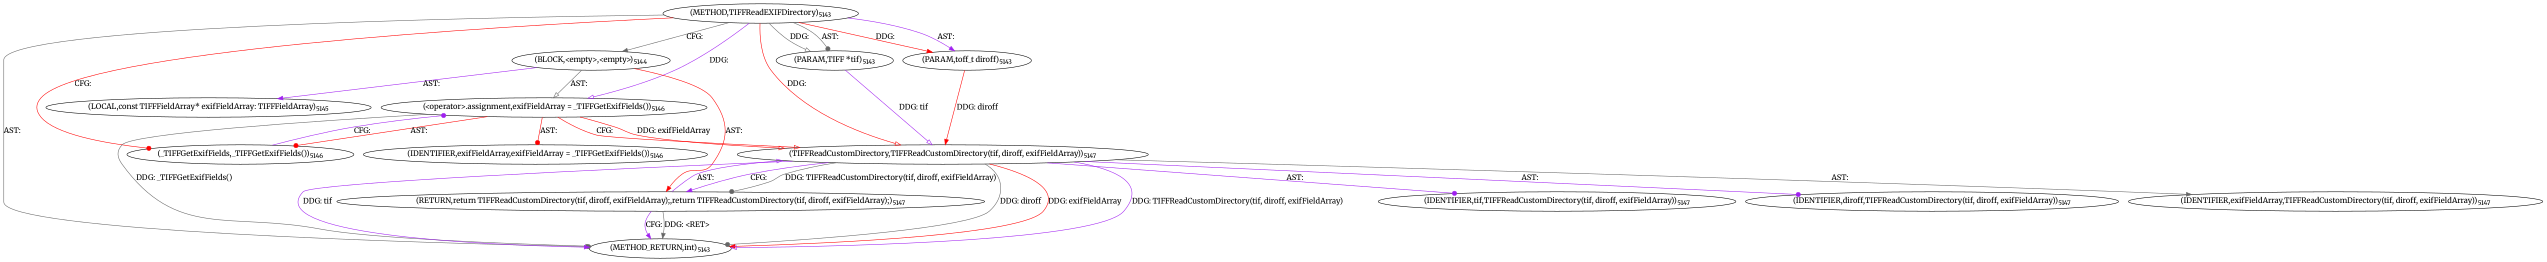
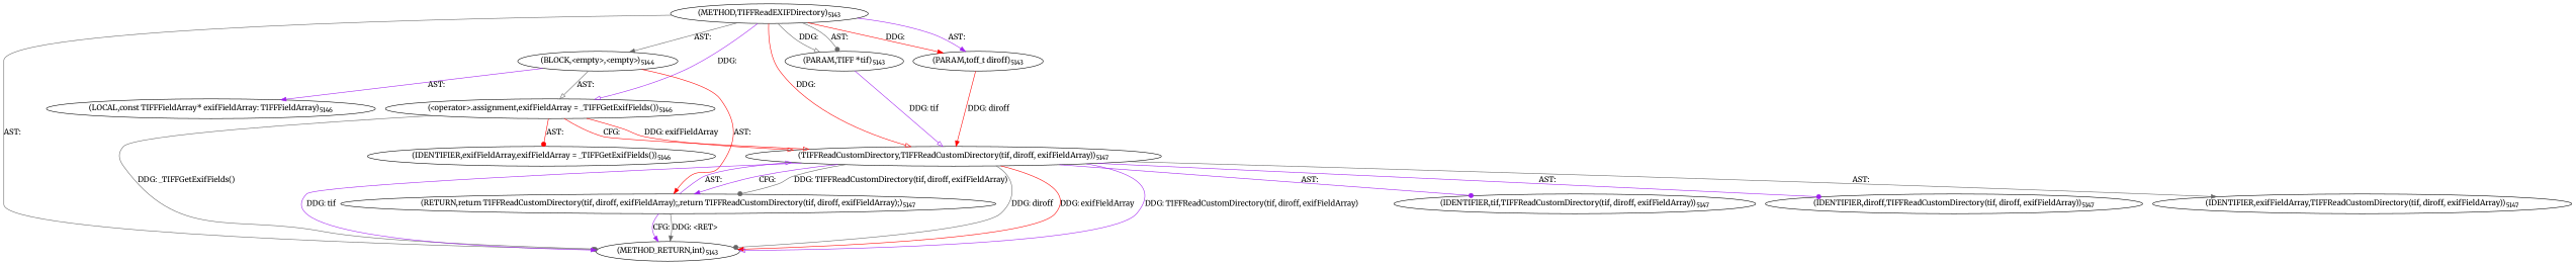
  digraph {
    fontname=Merriweather
    node [fontname=Merriweather]
    edge [arrowhead=normal color=purple fontname=Merriweather]
    n1 [label=<(METHOD,TIFFReadEXIFDirectory)<SUB>5143</SUB>>]
    n2 [label=<(PARAM,TIFF *tif)<SUB>5143</SUB>>]
    n3 [label=<(PARAM,toff_t diroff)<SUB>5143</SUB>>]
    n4 [label=<(BLOCK,&lt;empty&gt;,&lt;empty&gt;)<SUB>5144</SUB>>]
    n5 [label=<(&lt;operator&gt;.assignment,exifFieldArray = _TIFFGetExifFields())<SUB>5146</SUB>>]
-   n6 [label=<(_TIFFGetExifFields,_TIFFGetExifFields())<SUB>5146</SUB>>]
    n7 [label=<(TIFFReadCustomDirectory,TIFFReadCustomDirectory(tif, diroff, exifFieldArray))<SUB>5147</SUB>>]
    n8 [label=<(METHOD_RETURN,int)<SUB>5143</SUB>>]
-   n9 [label=<(LOCAL,const TIFFFieldArray* exifFieldArray: TIFFFieldArray)<SUB>5145</SUB>>]
+   n9 [label=<(LOCAL,const TIFFFieldArray* exifFieldArray: TIFFFieldArray)<SUB>5146</SUB>>]
    n10 [label=<(RETURN,return TIFFReadCustomDirectory(tif, diroff, exifFieldArray);,return TIFFReadCustomDirectory(tif, diroff, exifFieldArray);)<SUB>5147</SUB>>]
    n11 [label=<(IDENTIFIER,exifFieldArray,exifFieldArray = _TIFFGetExifFields())<SUB>5146</SUB>>]
    n12 [label=<(IDENTIFIER,tif,TIFFReadCustomDirectory(tif, diroff, exifFieldArray))<SUB>5147</SUB>>]
    n13 [label=<(IDENTIFIER,diroff,TIFFReadCustomDirectory(tif, diroff, exifFieldArray))<SUB>5147</SUB>>]
    n14 [label=<(IDENTIFIER,exifFieldArray,TIFFReadCustomDirectory(tif, diroff, exifFieldArray))<SUB>5147</SUB>>]
    n1 -> n2 [arrowhead=dot color=gray40 label="AST: "]
    n1 -> n2 [arrowhead=onormal color=gray40 label="DDG: "]
    n1 -> n3 [label="AST: "]
    n1 -> n3 [color=red label="DDG: "]
-   n1 -> n4 [color=gray40 label="CFG: "]
+   n1 -> n4 [color=gray40 label="AST: "]
    n1 -> n5 [arrowhead=onormal label="DDG: "]
-   n1 -> n6 [arrowhead=dot color=red label="CFG: "]
    n1 -> n7 [arrowhead=onormal color=red label="DDG: "]
    n1 -> n8 [arrowhead=dot color=gray40 label="AST: "]
    n2 -> n7 [arrowhead=onormal label="DDG: tif"]
    n3 -> n7 [color=red label="DDG: diroff"]
    n4 -> n5 [arrowhead=onormal color=gray40 label="AST: "]
    n4 -> n9 [label="AST: "]
    n4 -> n10 [color=red label="AST: "]
-   n5 -> n6 [arrowhead=dot color=red label="AST: "]
    n5 -> n7 [arrowhead=onormal color=red label="CFG: "]
    n5 -> n7 [arrowhead=onormal color=red label="DDG: exifFieldArray"]
    n5 -> n8 [color=gray40 label="DDG: _TIFFGetExifFields()"]
    n5 -> n11 [arrowhead=dot color=red label="AST: "]
-   n6 -> n5 [arrowhead=dot label="CFG: "]
    n7 -> n8 [label="DDG: tif"]
    n7 -> n8 [arrowhead=dot color=gray40 label="DDG: diroff"]
    n7 -> n8 [color=red label="DDG: exifFieldArray"]
    n7 -> n8 [arrowhead=onormal label="DDG: TIFFReadCustomDirectory(tif, diroff, exifFieldArray)"]
    n7 -> n10 [label="CFG: "]
    n7 -> n10 [arrowhead=dot color=gray40 label="DDG: TIFFReadCustomDirectory(tif, diroff, exifFieldArray)"]
    n7 -> n12 [arrowhead=dot label="AST: "]
    n7 -> n13 [arrowhead=dot label="AST: "]
    n7 -> n14 [color=gray40 label="AST: "]
    n10 -> n7 [arrowhead=onormal label="AST: "]
    n10 -> n8 [label="CFG: "]
    n10 -> n8 [color=gray40 label="DDG: &lt;RET&gt;"]
  }
